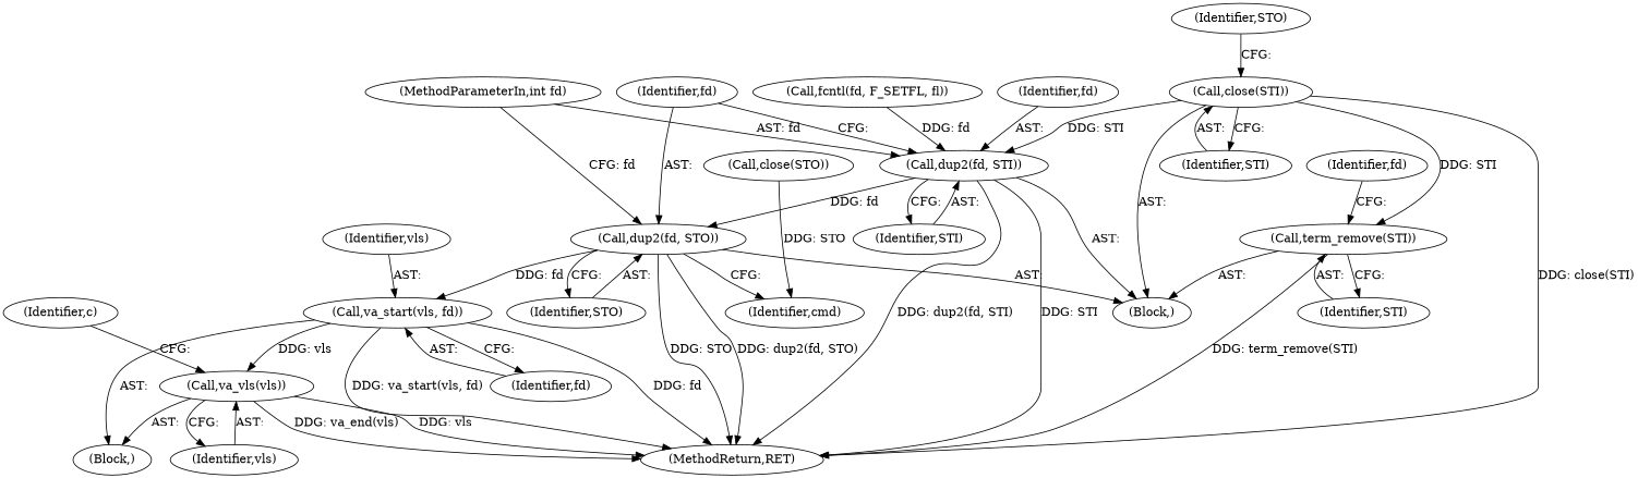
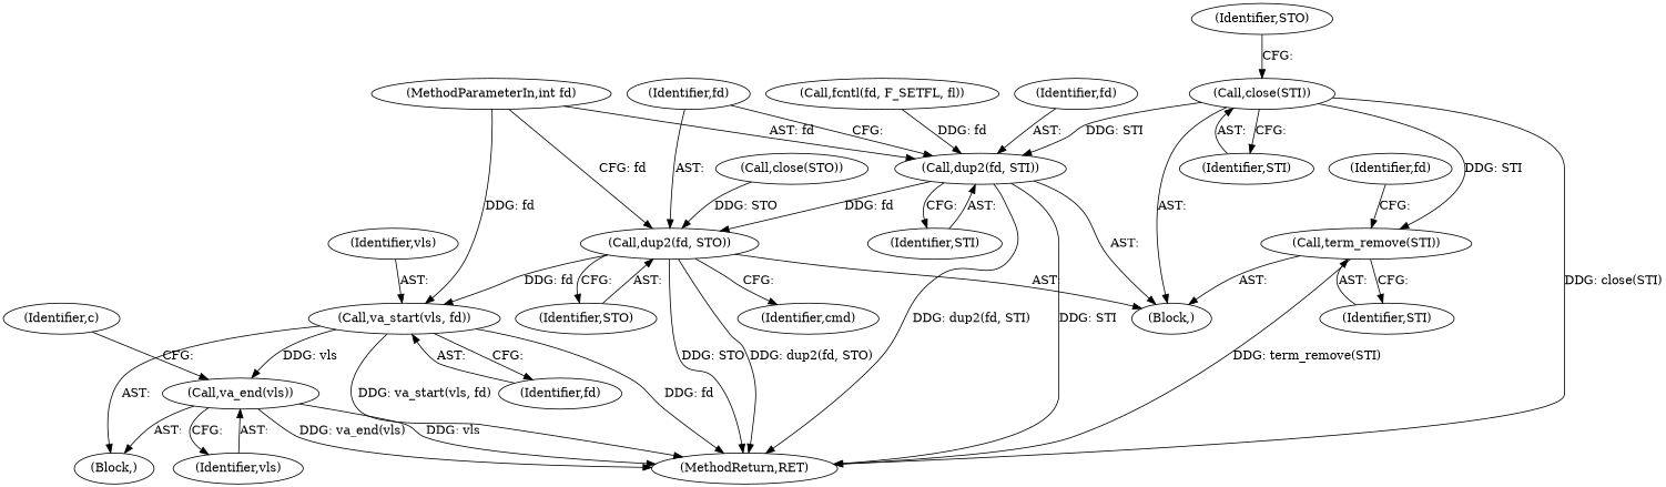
  digraph {
    fontname="DejaVu Serif"
    node [fontname="DejaVu Serif"]
    edge [fontname="DejaVu Serif"]
    n1 [label="(Call,close(STI))"]
    n2 [label="(Call,dup2(fd, STI))"]
    n3 [label="(Identifier,STI)"]
    n4 [label="(Block,)"]
    n5 [label="(MethodReturn,RET)"]
    n6 [label="(Call,term_remove(STI))"]
    n7 [label="(Call,dup2(fd, STO))"]
    n8 [label="(Identifier,STI)"]
    n9 [label="(Identifier,STI)"]
    n10 [label="(Call,va_start(vls, fd))"]
    n11 [label="(Identifier,STO)"]
    n12 [label="(Identifier,cmd)"]
-   n13 [label="(Call,va_vls(vls))"]
+   n13 [label="(Call,va_end(vls))"]
    n14 [label="(Identifier,fd)"]
    n15 [label="(Block,)"]
    n16 [label="(Identifier,vls)"]
    n17 [label="(Identifier,fd)"]
    n18 [label="(Identifier,fd)"]
    n19 [label="(Identifier,c)"]
    n20 [label="(MethodParameterIn,int fd)"]
    n21 [label="(Identifier,STO)"]
    n22 [label="(Call,fcntl(fd, F_SETFL, fl))"]
    n23 [label="(Call,close(STO))"]
    n24 [label="(Identifier,vls)"]
    n25 [label="(Identifier,fd)"]
    n1 -> n2 [label="DDG: STI"]
    n1 -> n3 [label="CFG: "]
    n1 -> n4 [label="AST: "]
    n1 -> n5 [label="DDG: close(STI)"]
    n1 -> n6 [label="DDG: STI"]
    n2 -> n4 [label="AST: "]
    n2 -> n5 [label="DDG: dup2(fd, STI)"]
    n2 -> n5 [label="DDG: STI"]
    n2 -> n7 [label="DDG: fd"]
    n2 -> n8 [label="CFG: "]
    n3 -> n1 [label="AST: "]
    n6 -> n4 [label="AST: "]
    n6 -> n5 [label="DDG: term_remove(STI)"]
    n6 -> n9 [label="CFG: "]
    n7 -> n4 [label="AST: "]
    n7 -> n5 [label="DDG: STO"]
    n7 -> n5 [label="DDG: dup2(fd, STO)"]
    n7 -> n10 [label="DDG: fd"]
    n7 -> n11 [label="CFG: "]
    n7 -> n12 [label="CFG: "]
    n8 -> n2 [label="AST: "]
    n9 -> n6 [label="AST: "]
    n10 -> n5 [label="DDG: fd"]
    n10 -> n5 [label="DDG: va_start(vls, fd)"]
    n10 -> n13 [label="DDG: vls"]
    n10 -> n14 [label="CFG: "]
    n10 -> n15 [label="AST: "]
    n11 -> n7 [label="AST: "]
    n13 -> n5 [label="DDG: va_end(vls)"]
    n13 -> n5 [label="DDG: vls"]
    n13 -> n15 [label="AST: "]
    n13 -> n16 [label="CFG: "]
    n14 -> n10 [label="AST: "]
    n16 -> n13 [label="AST: "]
    n17 -> n2 [label="AST: "]
    n18 -> n6 [label="CFG: "]
    n19 -> n13 [label="CFG: "]
    n20 -> n2 [label="AST: fd"]
    n20 -> n7 [label="CFG: fd"]
+   n20 -> n10 [label="DDG: fd"]
    n21 -> n1 [label="CFG: "]
    n22 -> n2 [label="DDG: fd"]
-   n23 -> n12 [label="DDG: STO"]
+   n23 -> n7 [label="DDG: STO"]
    n24 -> n10 [label="AST: "]
    n25 -> n2 [label="CFG: "]
    n25 -> n7 [label="AST: "]
  }
